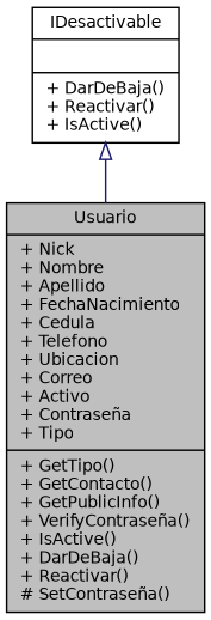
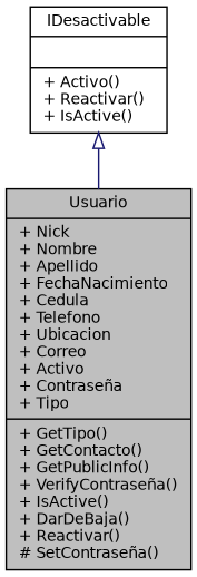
  digraph {
    node [color=black fontname=Helvetica fontsize=10 shape=record style=filled]
    n1 [fillcolor=grey75 fontcolor=black height=0.2 label="{Usuario\n|+ Nick\l+ Nombre\l+ Apellido\l+ FechaNacimiento\l+ Cedula\l+ Telefono\l+ Ubicacion\l+ Correo\l+ Activo\l+ Contraseña\l+ Tipo\l|+ GetTipo()\l+ GetContacto()\l+ GetPublicInfo()\l+ VerifyContraseña()\l+ IsActive()\l+ DarDeBaja()\l+ Reactivar()\l# SetContraseña()\l}" width=0.4]
-   n2 [fillcolor=white height=0.2 label="{IDesactivable\n||+ DarDeBaja()\l+ Reactivar()\l+ IsActive()\l}" width=0.4]
+   n2 [fillcolor=white height=0.2 label="{IDesactivable\n||+ Activo()\l+ Reactivar()\l+ IsActive()\l}" width=0.4]
    n2 -> n1 [arrowtail=onormal color=midnightblue dir=back fontname=Helvetica fontsize=10 labelfontname=Helvetica labelfontsize=10 style=solid]
  }
